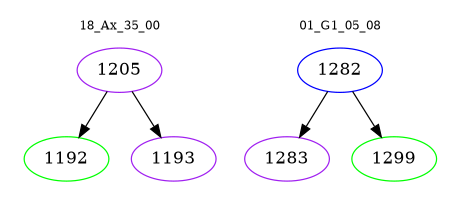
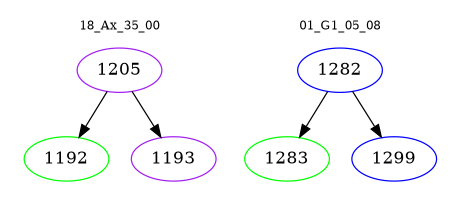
  digraph {
    node [color=purple]
    edge [color=black]
    n1 [label=1205]
    n2 [color=green label=1192]
    n3 [label=1193]
    n4 [color=blue label=1282]
-   n5 [label=1283]
-   n6 [color=green label=1299]
+   n5 [color=green label=1283]
+   n6 [color=blue label=1299]
    subgraph cluster_1 {
      color=white
      fontsize=10
      label="18_Ax_35_00"
      n1
      n2
      n3
    }
    subgraph cluster_2 {
      color=white
      fontsize=10
      label="01_G1_05_08"
      n4
      n5
      n6
    }
    n1 -> n2
    n1 -> n3
    n4 -> n5
    n4 -> n6
  }
